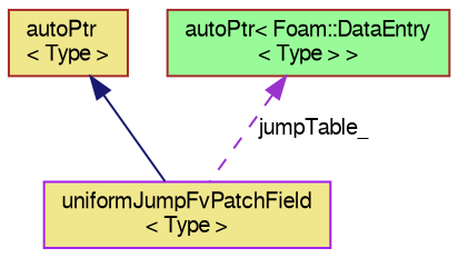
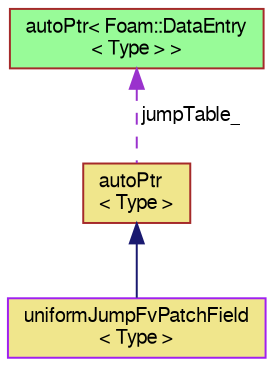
  digraph {
    node [color=brown fillcolor=khaki fontname=FreeSans fontsize=10 shape=record style=filled]
    edge [dir=back fontname=FreeSans fontsize=10 labelfontname=FreeSans labelfontsize=10]
    n1 [color=purple fontcolor=black height=0.2 label="uniformJumpFvPatchField\l\< Type \>" width=0.4]
    n2 [height=0.2 label="autoPtr\l\< Type \>" width=0.4]
    n3 [fillcolor=palegreen height=0.2 label="autoPtr\< Foam::DataEntry\l\< Type \> \>" width=0.4]
    n2 -> n1 [color=midnightblue style=solid]
-   n3 -> n1 [color=darkorchid3 label=" jumpTable_" style=dashed]
+   n3 -> n2 [color=darkorchid3 label=" jumpTable_" style=dashed]
  }
